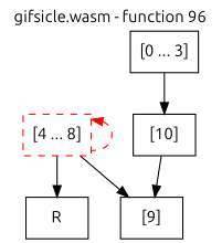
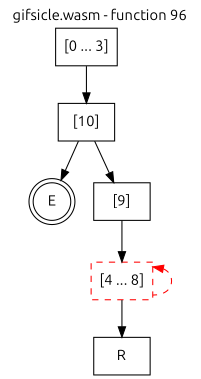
  digraph {
    fontname=Ubuntu
    label="gifsicle.wasm - function 96"
    labelfontcolor=black
    labelfontname=Helvetica
    labelfontsize=16
    labelloc=t
    node [fontname=Ubuntu shape=box color=black style=solid]
    edge [fontname=Ubuntu]
+   E [shape=doublecircle color="" style=""]
    n2 [label=R color="" style=""]
    n3 [label="[0 ... 3]"]
    n4 [label="[10]"]
    n5 [color=red label="[4 ... 8]" style=dashed]
    n6 [label="[9]"]
    n3 -> n4
+   n4 -> E
    n4 -> n6
    n5 -> n2
    n5 -> n5 [color=red dir=back style=dashed]
-   n5 -> n6
+   n6 -> n5
  }
